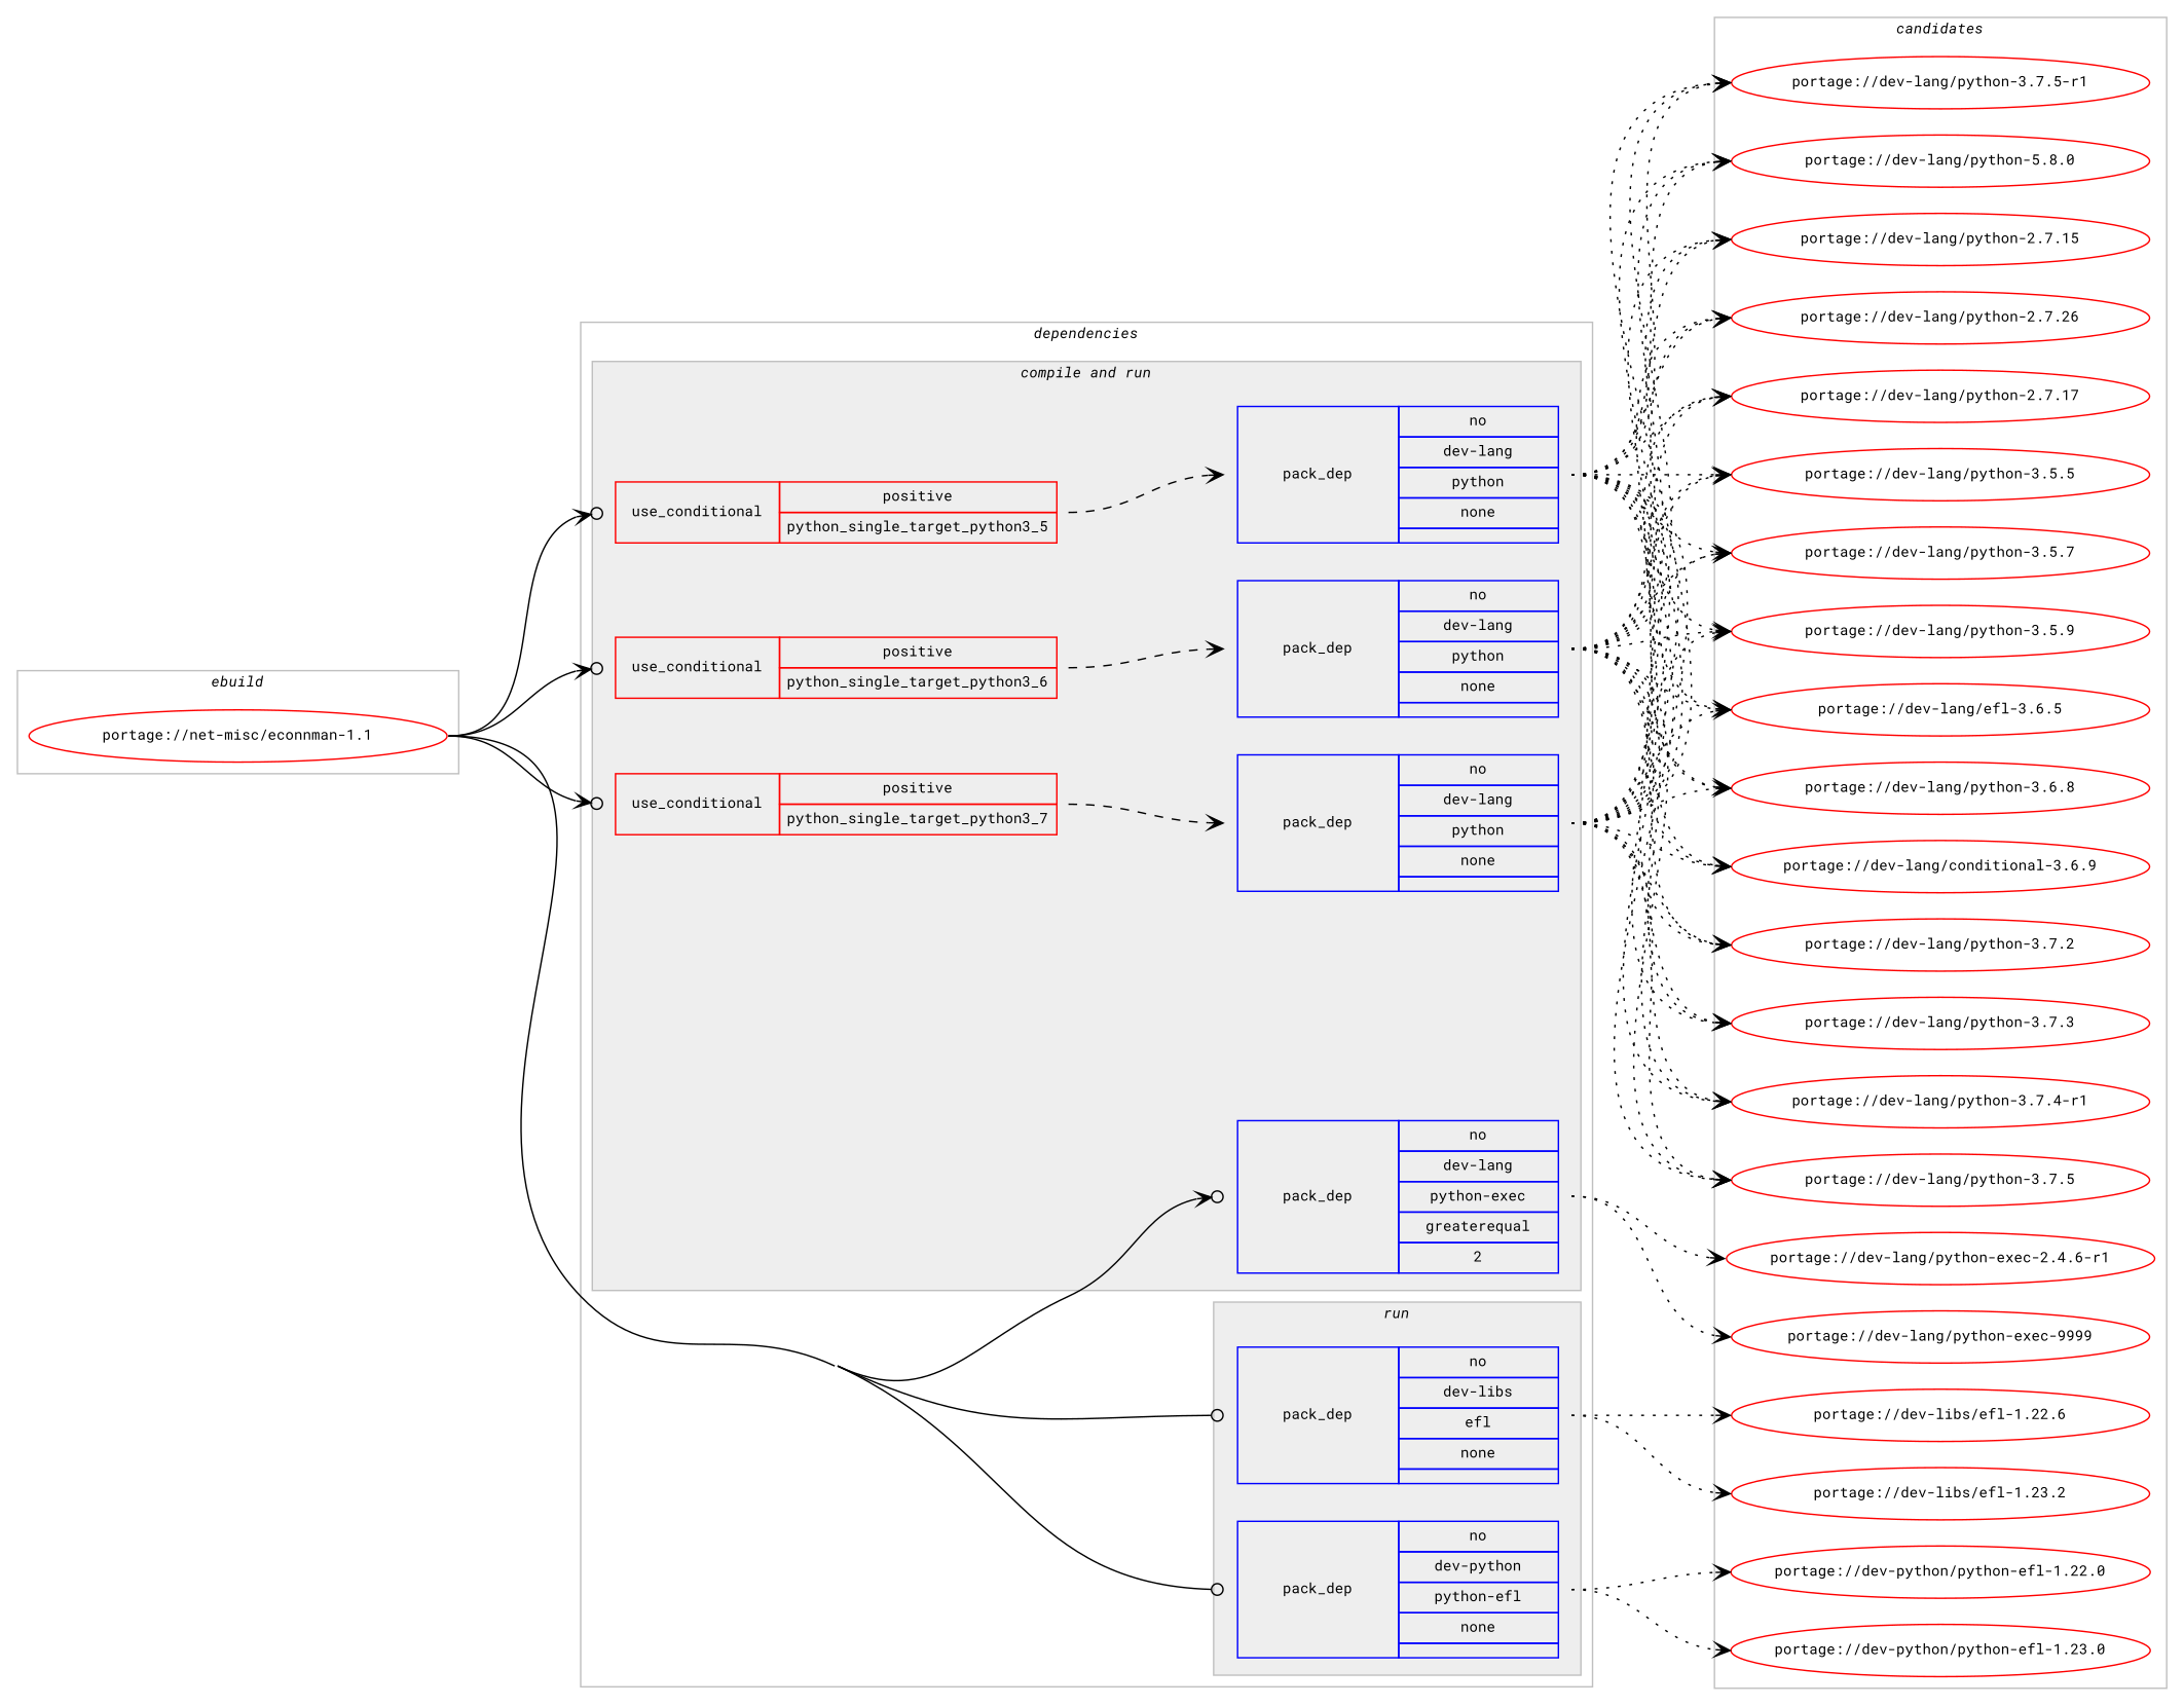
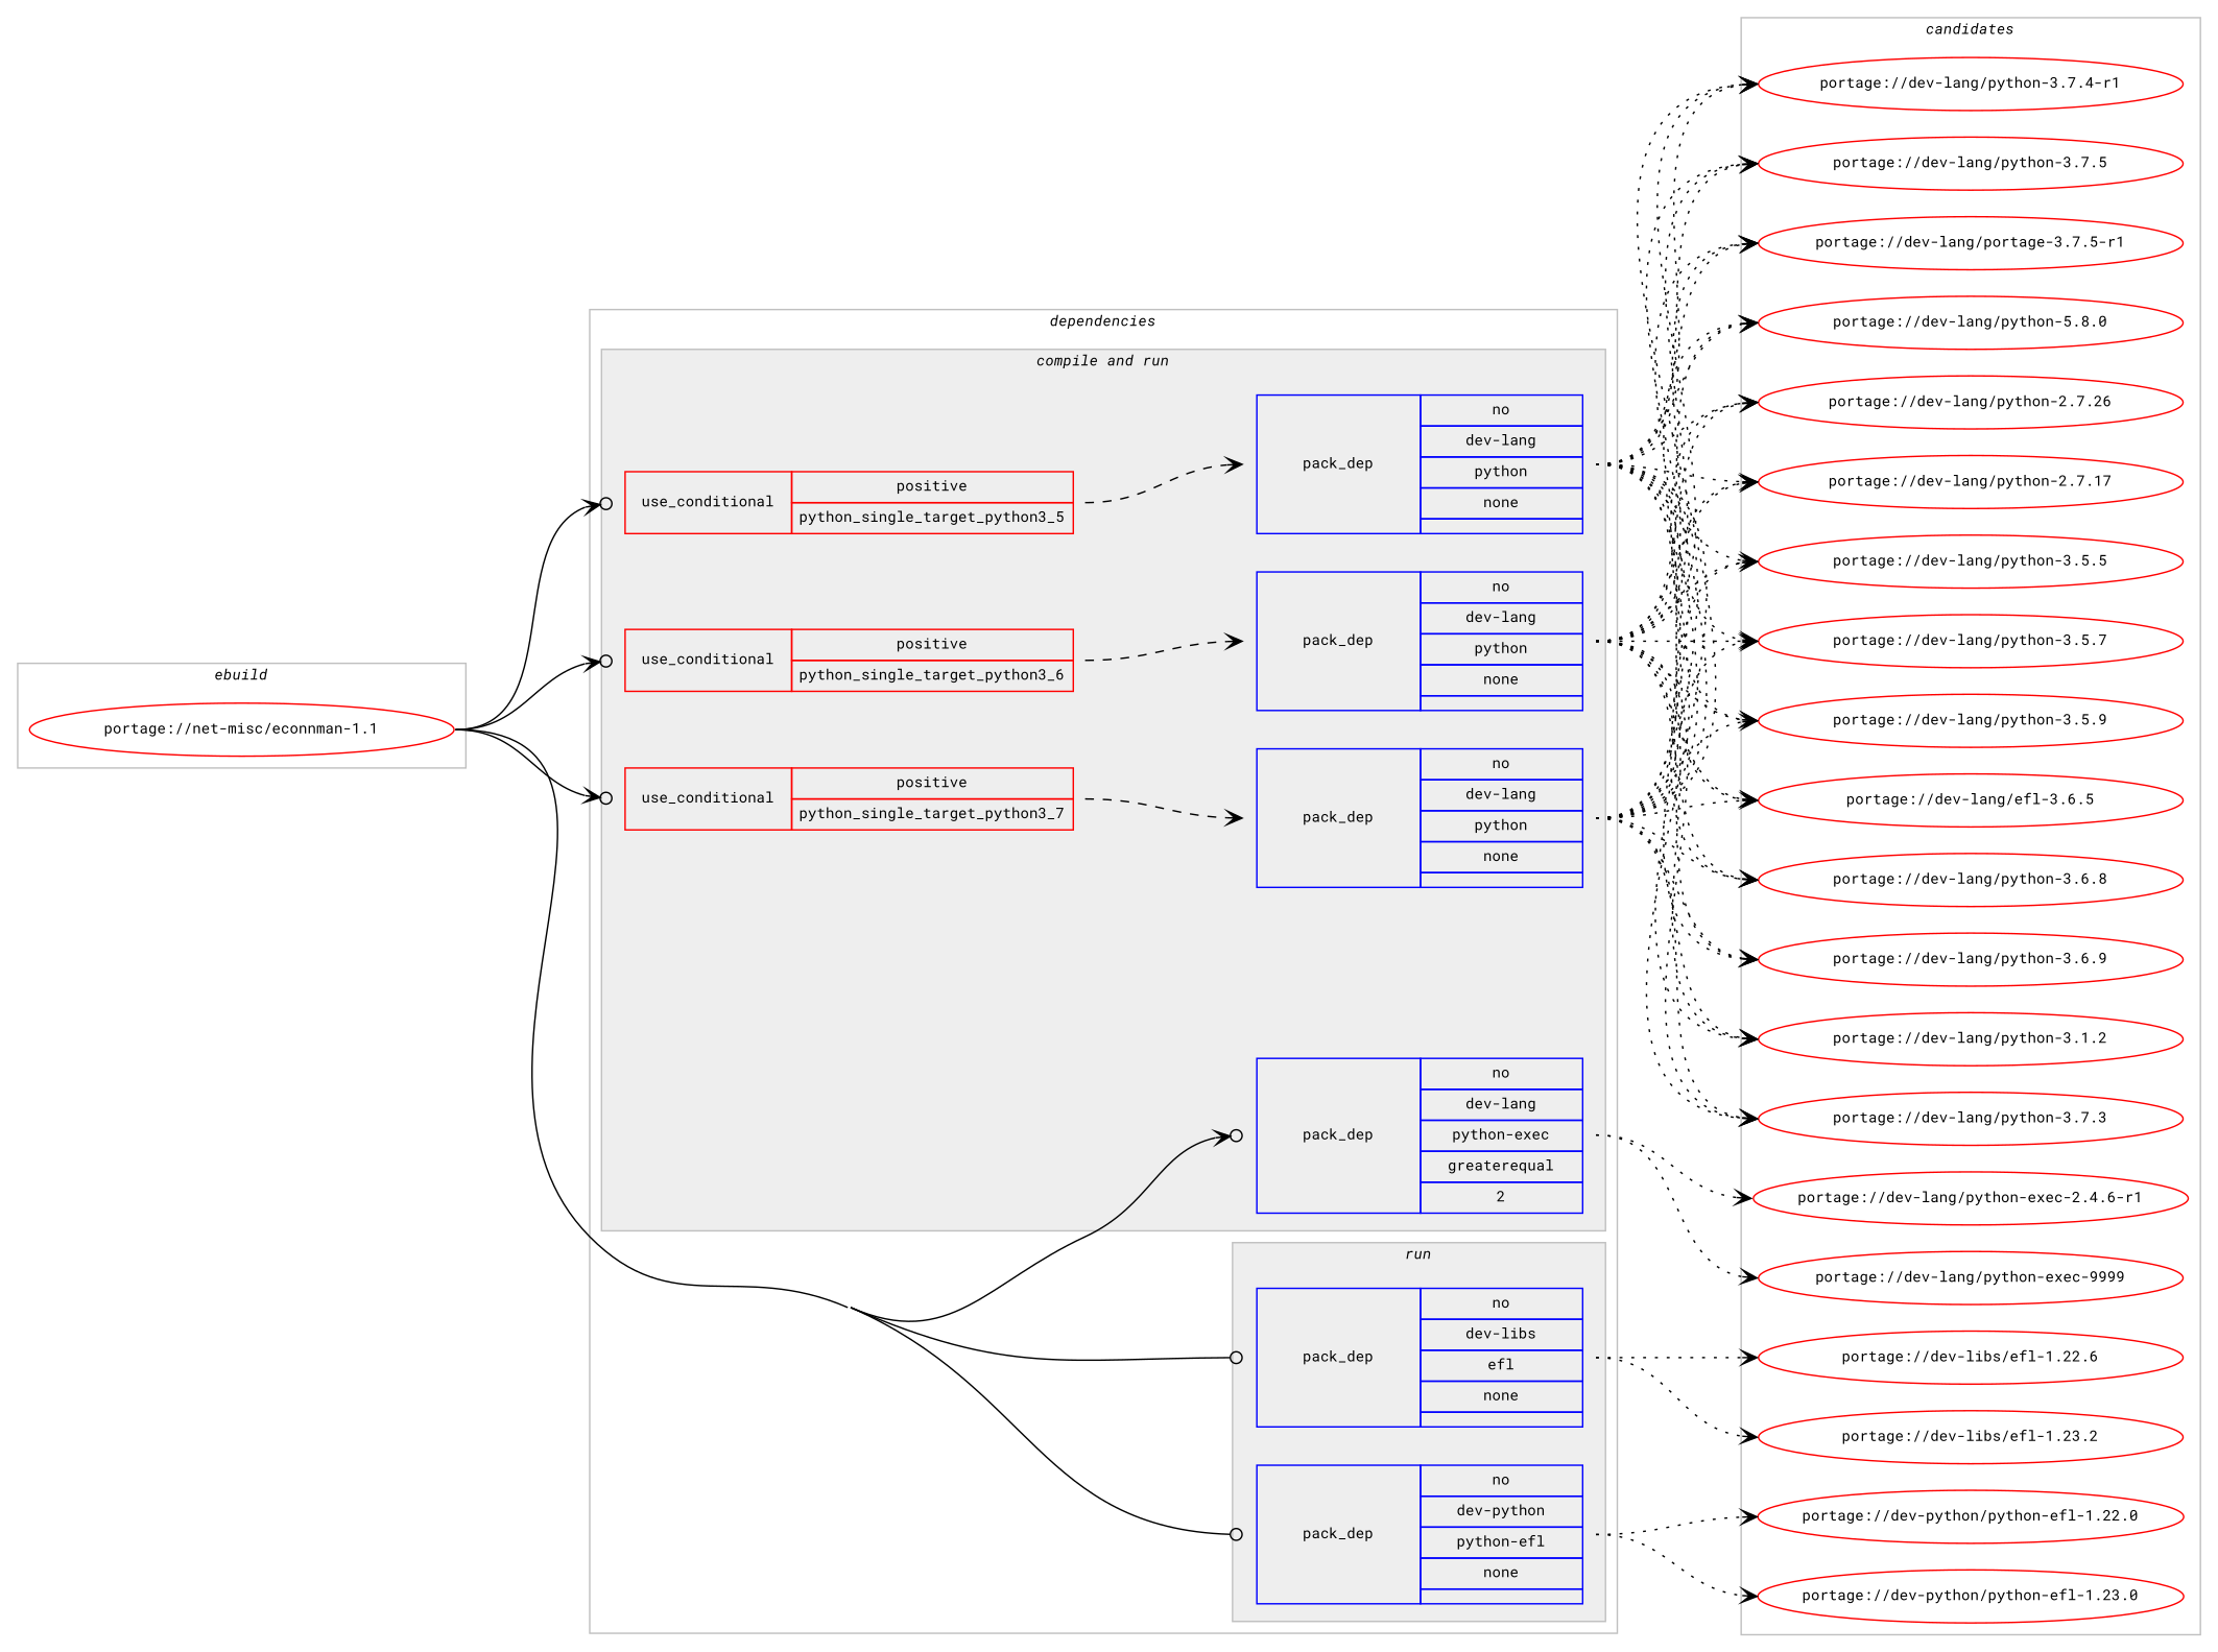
  digraph {
    compound=true
    concentrate=true
    fontname="Roboto Mono"
    fontsize=10
    newrank=true
    rankdir=LR
    ranksep=1.5
    node [color=red fontname="Roboto Mono" fontsize=10]
    edge [arrowhead=vee fontname="Roboto Mono" headport=w style=dotted tailport=e weight=100]
    n1 [label="portage://net-misc/econnman-1.1" width=4]
    n2 [color=blue label=<<TABLE BORDER="0" CELLBORDER="1" CELLSPACING="0" CELLPADDING="4" WIDTH="220"><TR><TD ROWSPAN="6" CELLPADDING="30">pack_dep</TD></TR><TR><TD WIDTH="110">no</TD></TR><TR><TD>dev-lang</TD></TR><TR><TD>python</TD></TR><TR><TD>none</TD></TR><TR><TD></TD></TR></TABLE>> shape=none]
    n3 [label=<<TABLE BORDER="0" CELLBORDER="1" CELLSPACING="0" CELLPADDING="4"><TR><TD ROWSPAN="3" CELLPADDING="10">use_conditional</TD></TR><TR><TD>positive</TD></TR><TR><TD>python_single_target_python3_5</TD></TR></TABLE>> shape=none]
    n4 [color=blue label=<<TABLE BORDER="0" CELLBORDER="1" CELLSPACING="0" CELLPADDING="4" WIDTH="220"><TR><TD ROWSPAN="6" CELLPADDING="30">pack_dep</TD></TR><TR><TD WIDTH="110">no</TD></TR><TR><TD>dev-lang</TD></TR><TR><TD>python</TD></TR><TR><TD>none</TD></TR><TR><TD></TD></TR></TABLE>> shape=none]
    n5 [label=<<TABLE BORDER="0" CELLBORDER="1" CELLSPACING="0" CELLPADDING="4"><TR><TD ROWSPAN="3" CELLPADDING="10">use_conditional</TD></TR><TR><TD>positive</TD></TR><TR><TD>python_single_target_python3_6</TD></TR></TABLE>> shape=none]
    n6 [color=blue label=<<TABLE BORDER="0" CELLBORDER="1" CELLSPACING="0" CELLPADDING="4" WIDTH="220"><TR><TD ROWSPAN="6" CELLPADDING="30">pack_dep</TD></TR><TR><TD WIDTH="110">no</TD></TR><TR><TD>dev-lang</TD></TR><TR><TD>python</TD></TR><TR><TD>none</TD></TR><TR><TD></TD></TR></TABLE>> shape=none]
    n7 [label=<<TABLE BORDER="0" CELLBORDER="1" CELLSPACING="0" CELLPADDING="4"><TR><TD ROWSPAN="3" CELLPADDING="10">use_conditional</TD></TR><TR><TD>positive</TD></TR><TR><TD>python_single_target_python3_7</TD></TR></TABLE>> shape=none]
    n8 [color=blue label=<<TABLE BORDER="0" CELLBORDER="1" CELLSPACING="0" CELLPADDING="4" WIDTH="220"><TR><TD ROWSPAN="6" CELLPADDING="30">pack_dep</TD></TR><TR><TD WIDTH="110">no</TD></TR><TR><TD>dev-lang</TD></TR><TR><TD>python-exec</TD></TR><TR><TD>greaterequal</TD></TR><TR><TD>2</TD></TR></TABLE>> shape=none]
    n9 [color=blue label=<<TABLE BORDER="0" CELLBORDER="1" CELLSPACING="0" CELLPADDING="4" WIDTH="220"><TR><TD ROWSPAN="6" CELLPADDING="30">pack_dep</TD></TR><TR><TD WIDTH="110">no</TD></TR><TR><TD>dev-libs</TD></TR><TR><TD>efl</TD></TR><TR><TD>none</TD></TR><TR><TD></TD></TR></TABLE>> shape=none]
    n10 [color=blue label=<<TABLE BORDER="0" CELLBORDER="1" CELLSPACING="0" CELLPADDING="4" WIDTH="220"><TR><TD ROWSPAN="6" CELLPADDING="30">pack_dep</TD></TR><TR><TD WIDTH="110">no</TD></TR><TR><TD>dev-python</TD></TR><TR><TD>python-efl</TD></TR><TR><TD>none</TD></TR><TR><TD></TD></TR></TABLE>> shape=none]
-   n11 [label="portage://dev-lang/python-2.7.15" width=4]
    n12 [label="portage://dev-lang/python-2.7.26" width=4]
    n13 [label="portage://dev-lang/python-2.7.17" width=4]
    n14 [label="portage://dev-lang/python-3.5.5" width=4]
    n15 [label="portage://dev-lang/python-3.5.7" width=4]
    n16 [label="portage://dev-lang/python-3.5.9" width=4]
    n17 [label="portage://dev-lang/efl-3.6.5" width=4]
    n18 [label="portage://dev-lang/python-3.6.8" width=4]
-   n19 [label="portage://dev-lang/conditional-3.6.9" width=4]
-   n20 [label="portage://dev-lang/python-3.7.2" width=4]
+   n19 [label="portage://dev-lang/python-3.6.9" width=4]
+   n20 [label="portage://dev-lang/python-3.1.2" width=4]
    n21 [label="portage://dev-lang/python-3.7.3" width=4]
    n22 [label="portage://dev-lang/python-3.7.4-r1" width=4]
    n23 [label="portage://dev-lang/python-3.7.5" width=4]
-   n24 [label="portage://dev-lang/python-3.7.5-r1" width=4]
+   n24 [label="portage://dev-lang/portage-3.7.5-r1" width=4]
    n25 [label="portage://dev-lang/python-5.8.0" width=4]
    n26 [label="portage://dev-lang/python-exec-2.4.6-r1" width=4]
    n27 [label="portage://dev-lang/python-exec-9999" width=4]
    n28 [label="portage://dev-libs/efl-1.22.6" width=4]
    n29 [label="portage://dev-libs/efl-1.23.2" width=4]
    n30 [label="portage://dev-python/python-efl-1.22.0" width=4]
    n31 [label="portage://dev-python/python-efl-1.23.0" width=4]
    subgraph cluster_1 {
      color=gray
      label=<<i>ebuild</i>>
      rank=same
      n1
    }
    subgraph cluster_2 {
      color=gray
      label=<<i>dependencies</i>>
      subgraph cluster_3 {
        color=gray
        fillcolor="#eeeeee"
        label=<<i>compile</i>>
        style=filled
      }
      subgraph cluster_4 {
        color=gray
        fillcolor="#eeeeee"
        label=<<i>compile and run</i>>
        style=filled
        subgraph sub_5 {
          color=gray
          fillcolor="#eeeeee"
          label=<<i>compile and run</i>>
          style=filled
          n3
          subgraph sub_6 {
            color=gray
            fillcolor="#eeeeee"
            label=<<i>compile and run</i>>
            style=filled
            n2
          }
        }
        subgraph sub_7 {
          color=gray
          fillcolor="#eeeeee"
          label=<<i>compile and run</i>>
          style=filled
          n5
          subgraph sub_8 {
            color=gray
            fillcolor="#eeeeee"
            label=<<i>compile and run</i>>
            style=filled
            n4
          }
        }
        subgraph sub_9 {
          color=gray
          fillcolor="#eeeeee"
          label=<<i>compile and run</i>>
          style=filled
          n7
          subgraph sub_10 {
            color=gray
            fillcolor="#eeeeee"
            label=<<i>compile and run</i>>
            style=filled
            n6
          }
        }
        subgraph sub_11 {
          color=gray
          fillcolor="#eeeeee"
          label=<<i>compile and run</i>>
          style=filled
          n8
        }
      }
      subgraph cluster_12 {
        color=gray
        fillcolor="#eeeeee"
        label=<<i>run</i>>
        style=filled
        subgraph sub_13 {
          color=gray
          fillcolor="#eeeeee"
          label=<<i>run</i>>
          style=filled
          n9
        }
        subgraph sub_14 {
          color=gray
          fillcolor="#eeeeee"
          label=<<i>run</i>>
          style=filled
          n10
        }
      }
    }
    subgraph cluster_15 {
      color=gray
      label=<<i>candidates</i>>
      rank=same
      subgraph sub_16 {
        color=black
        label=<<i>candidates</i>>
        nodesep=1
        rank=same
-       n11
        n12
        n13
        n14
        n15
        n16
        n17
        n18
        n19
        n20
        n21
        n22
        n23
        n24
        n25
      }
      subgraph sub_17 {
        color=black
        label=<<i>candidates</i>>
        nodesep=1
        rank=same
-       n11
        n12
        n13
        n14
        n15
        n16
        n17
        n18
        n19
        n20
        n21
        n22
        n23
        n24
        n25
      }
      subgraph sub_18 {
        color=black
        label=<<i>candidates</i>>
        nodesep=1
        rank=same
-       n11
        n12
        n13
        n14
        n15
        n16
        n17
        n18
        n19
        n20
        n21
        n22
        n23
        n24
        n25
      }
      subgraph sub_19 {
        color=black
        label=<<i>candidates</i>>
        nodesep=1
        rank=same
        n26
        n27
      }
      subgraph sub_20 {
        color=black
        label=<<i>candidates</i>>
        nodesep=1
        rank=same
        n28
        n29
      }
      subgraph sub_21 {
        color=black
        label=<<i>candidates</i>>
        nodesep=1
        rank=same
        n30
        n31
      }
    }
    n1 -> n3 [arrowhead=odotvee style=solid weight=20]
    n1 -> n5 [arrowhead=odotvee style=solid weight=20]
    n1 -> n7 [arrowhead=odotvee style=solid weight=20]
    n1 -> n8 [arrowhead=odotvee style=solid weight=20]
    n1 -> n9 [arrowhead=odot style=solid weight=20]
    n1 -> n10 [arrowhead=odot style=solid weight=20]
-   n2 -> n11
    n2 -> n12
    n2 -> n13
    n2 -> n14
    n2 -> n15
    n2 -> n16
    n2 -> n17
    n2 -> n18
    n2 -> n19
    n2 -> n20
    n2 -> n21
    n2 -> n22
    n2 -> n23
    n2 -> n24
    n2 -> n25
    n3 -> n2 [style=dashed weight=20]
-   n4 -> n11
    n4 -> n12
    n4 -> n13
    n4 -> n14
    n4 -> n15
    n4 -> n16
    n4 -> n17
    n4 -> n18
    n4 -> n19
    n4 -> n20
    n4 -> n21
    n4 -> n22
    n4 -> n23
    n4 -> n24
    n4 -> n25
    n5 -> n4 [style=dashed weight=20]
-   n6 -> n11
    n6 -> n12
    n6 -> n13
    n6 -> n14
    n6 -> n15
    n6 -> n16
    n6 -> n17
    n6 -> n18
    n6 -> n19
    n6 -> n20
    n6 -> n21
    n6 -> n22
    n6 -> n23
    n6 -> n24
    n6 -> n25
    n7 -> n6 [style=dashed weight=20]
    n8 -> n26
    n8 -> n27
    n9 -> n28
    n9 -> n29
    n10 -> n30
    n10 -> n31
  }
